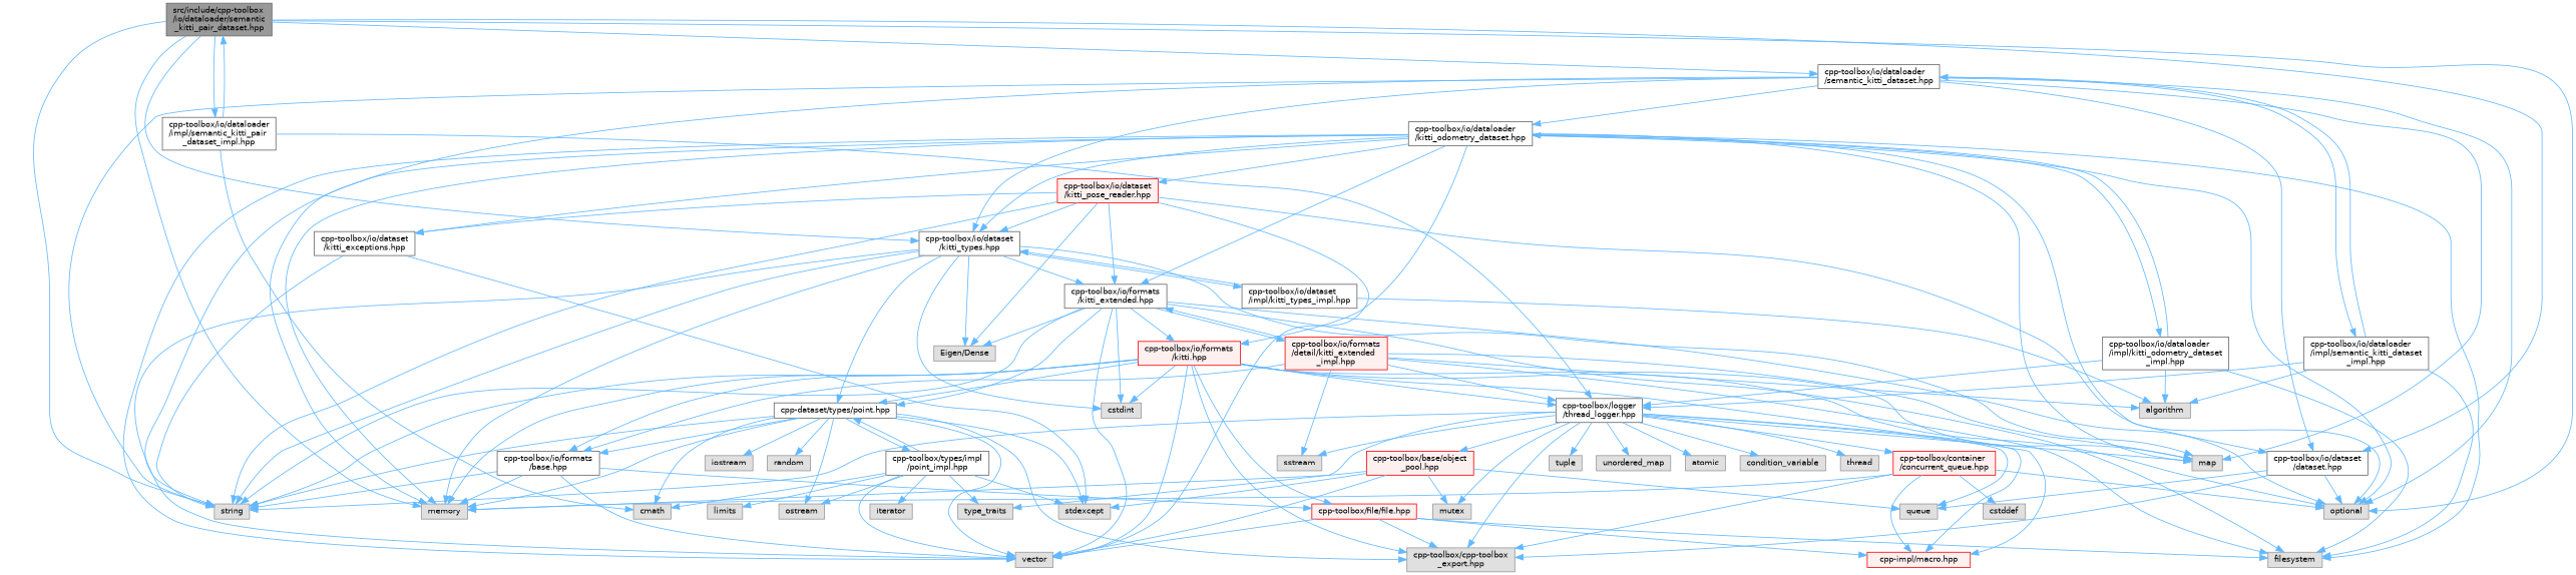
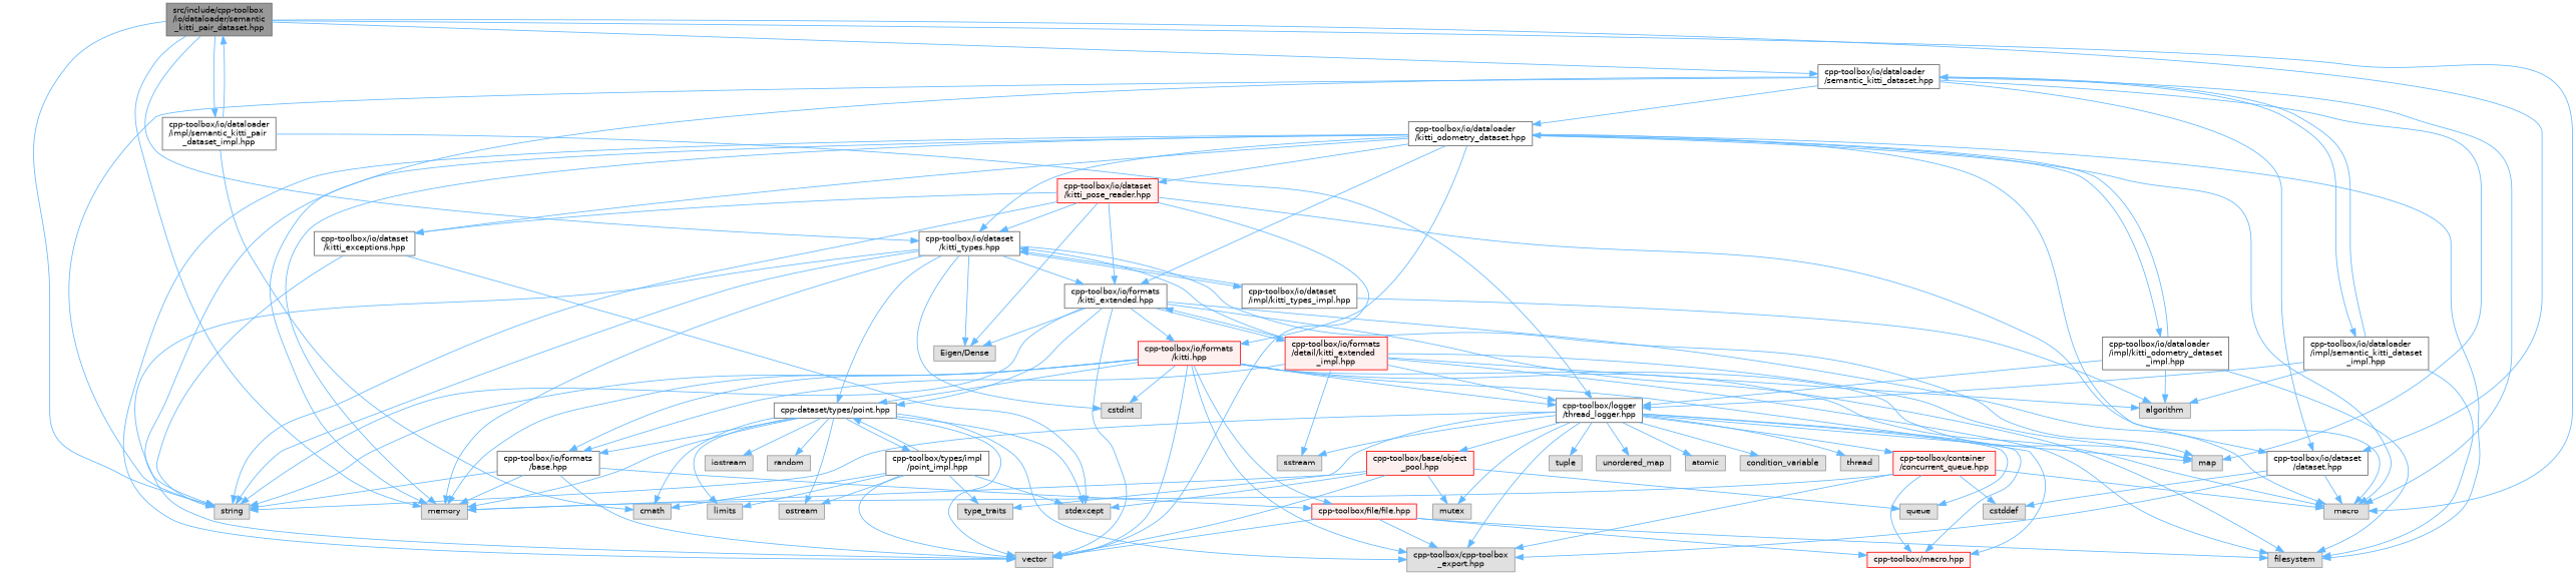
  digraph {
    node [color=grey60 fillcolor="#E0E0E0" fontname=Helvetica fontsize=10 shape=box style=filled]
    edge [color=steelblue1 fontname=Helvetica fontsize=10 labelfontname=Helvetica labelfontsize=10 style=solid]
    n1 [color=gray40 fillcolor=grey60 fontcolor=black height=0.2 label="src/include/cpp-toolbox\l/io/dataloader/semantic\l_kitti_pair_dataset.hpp" width=0.4]
    n2 [color=grey40 fillcolor=white height=0.2 label="cpp-toolbox/io/dataset\l/dataset.hpp" width=0.4]
-   n3 [height=0.2 label=optional width=0.4]
+   n3 [height=0.2 label=macro width=0.4]
    n4 [color=grey40 fillcolor=white height=0.2 label="cpp-toolbox/io/dataset\l/kitti_types.hpp" width=0.4]
    n5 [height=0.2 label=memory width=0.4]
    n6 [height=0.2 label=string width=0.4]
    n7 [color=grey40 fillcolor=white height=0.2 label="cpp-toolbox/io/dataloader\l/semantic_kitti_dataset.hpp" width=0.4]
    n8 [color=grey40 fillcolor=white height=0.2 label="cpp-toolbox/io/dataloader\l/impl/semantic_kitti_pair\l_dataset_impl.hpp" width=0.4]
    n9 [height=0.2 label=cstddef width=0.4]
    n10 [height=0.2 label="cpp-toolbox/cpp-toolbox\l_export.hpp" width=0.4]
    n11 [color=grey40 fillcolor=white height=0.2 label="cpp-dataset/types/point.hpp" width=0.4]
    n12 [height=0.2 label=vector width=0.4]
    n13 [color=grey40 fillcolor=white height=0.2 label="cpp-toolbox/io/formats\l/kitti_extended.hpp" width=0.4]
    n14 [height=0.2 label=cstdint width=0.4]
    n15 [height=0.2 label=map width=0.4]
    n16 [height=0.2 label="Eigen/Dense" width=0.4]
    n17 [color=grey40 fillcolor=white height=0.2 label="cpp-toolbox/io/dataset\l/impl/kitti_types_impl.hpp" width=0.4]
    n18 [color=grey40 fillcolor=white height=0.2 label="cpp-toolbox/io/dataloader\l/kitti_odometry_dataset.hpp" width=0.4]
    n19 [color=grey40 fillcolor=white height=0.2 label="cpp-toolbox/io/dataloader\l/impl/semantic_kitti_dataset\l_impl.hpp" width=0.4]
    n20 [height=0.2 label=cmath width=0.4]
    n21 [color=grey40 fillcolor=white height=0.2 label="cpp-toolbox/logger\l/thread_logger.hpp" width=0.4]
    n22 [height=0.2 label=iostream width=0.4]
    n23 [height=0.2 label=limits width=0.4]
    n24 [height=0.2 label=ostream width=0.4]
    n25 [height=0.2 label=random width=0.4]
    n26 [height=0.2 label=stdexcept width=0.4]
    n27 [color=grey40 fillcolor=white height=0.2 label="cpp-toolbox/io/formats\l/base.hpp" width=0.4]
    n28 [color=grey40 fillcolor=white height=0.2 label="cpp-toolbox/types/impl\l/point_impl.hpp" width=0.4]
    n29 [height=0.2 label=filesystem width=0.4]
    n30 [color=red fillcolor="#FFF0F0" height=0.2 label="cpp-toolbox/io/formats\l/kitti.hpp" width=0.4]
    n31 [color=red fillcolor="#FFF0F0" height=0.2 label="cpp-toolbox/io/formats\l/detail/kitti_extended\l_impl.hpp" width=0.4]
    n32 [height=0.2 label=algorithm width=0.4]
    n33 [color=red fillcolor="#FFF0F0" height=0.2 label="cpp-toolbox/file/file.hpp" width=0.4]
-   n34 [height=0.2 label=iterator width=0.4]
    n35 [height=0.2 label=type_traits width=0.4]
-   n36 [color=red fillcolor="#FFF0F0" height=0.2 label="cpp-impl/macro.hpp" width=0.4]
+   n36 [color=red fillcolor="#FFF0F0" height=0.2 label="cpp-toolbox/macro.hpp" width=0.4]
    n37 [height=0.2 label=sstream width=0.4]
    n38 [height=0.2 label=atomic width=0.4]
    n39 [height=0.2 label=condition_variable width=0.4]
    n40 [height=0.2 label=mutex width=0.4]
    n41 [height=0.2 label=queue width=0.4]
    n42 [height=0.2 label=thread width=0.4]
    n43 [height=0.2 label=tuple width=0.4]
    n44 [height=0.2 label=unordered_map width=0.4]
    n45 [color=red fillcolor="#FFF0F0" height=0.2 label="cpp-toolbox/container\l/concurrent_queue.hpp" width=0.4]
    n46 [color=red fillcolor="#FFF0F0" height=0.2 label="cpp-toolbox/base/object\l_pool.hpp" width=0.4]
    n47 [color=red fillcolor="#FFF0F0" height=0.2 label="cpp-toolbox/io/dataset\l/kitti_pose_reader.hpp" width=0.4]
    n48 [color=grey40 fillcolor=white height=0.2 label="cpp-toolbox/io/dataset\l/kitti_exceptions.hpp" width=0.4]
    n49 [color=grey40 fillcolor=white height=0.2 label="cpp-toolbox/io/dataloader\l/impl/kitti_odometry_dataset\l_impl.hpp" width=0.4]
    n1 -> n2
    n1 -> n3
    n1 -> n4
    n1 -> n5
    n1 -> n6
    n1 -> n7
    n1 -> n8
    n2 -> n3
-   n2 -> n41
+   n2 -> n9
    n2 -> n10
    n4 -> n5
    n4 -> n6
    n4 -> n11
    n4 -> n12
    n4 -> n13
    n4 -> n14
    n4 -> n15
    n4 -> n16
    n4 -> n17
    n7 -> n2
    n7 -> n3
-   n7 -> n4
+   n31 -> n4
    n7 -> n5
    n7 -> n6
    n7 -> n15
    n7 -> n18
    n7 -> n19
    n8 -> n1
    n8 -> n20
    n8 -> n21
    n11 -> n5
    n11 -> n10
    n11 -> n12
    n11 -> n20
    n11 -> n22
-   n11 -> n6
+   n11 -> n23
    n11 -> n24
    n11 -> n25
    n11 -> n26
    n11 -> n27
    n11 -> n28
    n13 -> n3
    n13 -> n6
    n13 -> n11
    n13 -> n12
-   n13 -> n14
    n13 -> n16
    n13 -> n29
    n13 -> n30
    n13 -> n31
    n17 -> n4
    n17 -> n32
    n18 -> n2
    n18 -> n3
    n18 -> n4
    n18 -> n5
    n18 -> n6
    n18 -> n12
    n18 -> n13
-   n18 -> n15
    n18 -> n29
    n18 -> n30
    n18 -> n47
    n18 -> n48
    n18 -> n49
    n19 -> n7
    n19 -> n21
    n19 -> n29
    n19 -> n32
    n21 -> n6
    n21 -> n10
    n21 -> n15
    n21 -> n35
    n21 -> n36
    n21 -> n37
    n21 -> n38
    n21 -> n39
    n21 -> n40
    n21 -> n41
    n21 -> n42
    n21 -> n43
    n21 -> n44
    n21 -> n45
    n21 -> n46
    n27 -> n5
    n27 -> n6
    n27 -> n12
    n27 -> n33
    n28 -> n11
    n28 -> n12
    n28 -> n20
    n28 -> n23
    n28 -> n24
    n28 -> n26
-   n28 -> n34
    n28 -> n35
    n30 -> n3
    n30 -> n5
    n30 -> n6
    n30 -> n10
    n30 -> n11
    n30 -> n12
    n30 -> n14
    n30 -> n15
    n30 -> n21
    n30 -> n27
    n30 -> n33
    n30 -> n36
    n31 -> n13
    n31 -> n15
    n31 -> n21
    n31 -> n27
    n31 -> n29
    n31 -> n32
    n31 -> n37
    n33 -> n10
    n33 -> n12
    n33 -> n29
    n33 -> n36
    n45 -> n3
    n45 -> n5
    n45 -> n9
    n45 -> n10
    n45 -> n36
    n46 -> n5
    n46 -> n12
    n46 -> n26
    n46 -> n40
    n46 -> n41
    n47 -> n3
    n47 -> n4
    n47 -> n6
    n47 -> n12
    n47 -> n13
    n47 -> n16
    n47 -> n48
    n48 -> n6
    n48 -> n26
    n49 -> n18
    n49 -> n21
    n49 -> n29
    n49 -> n32
  }
